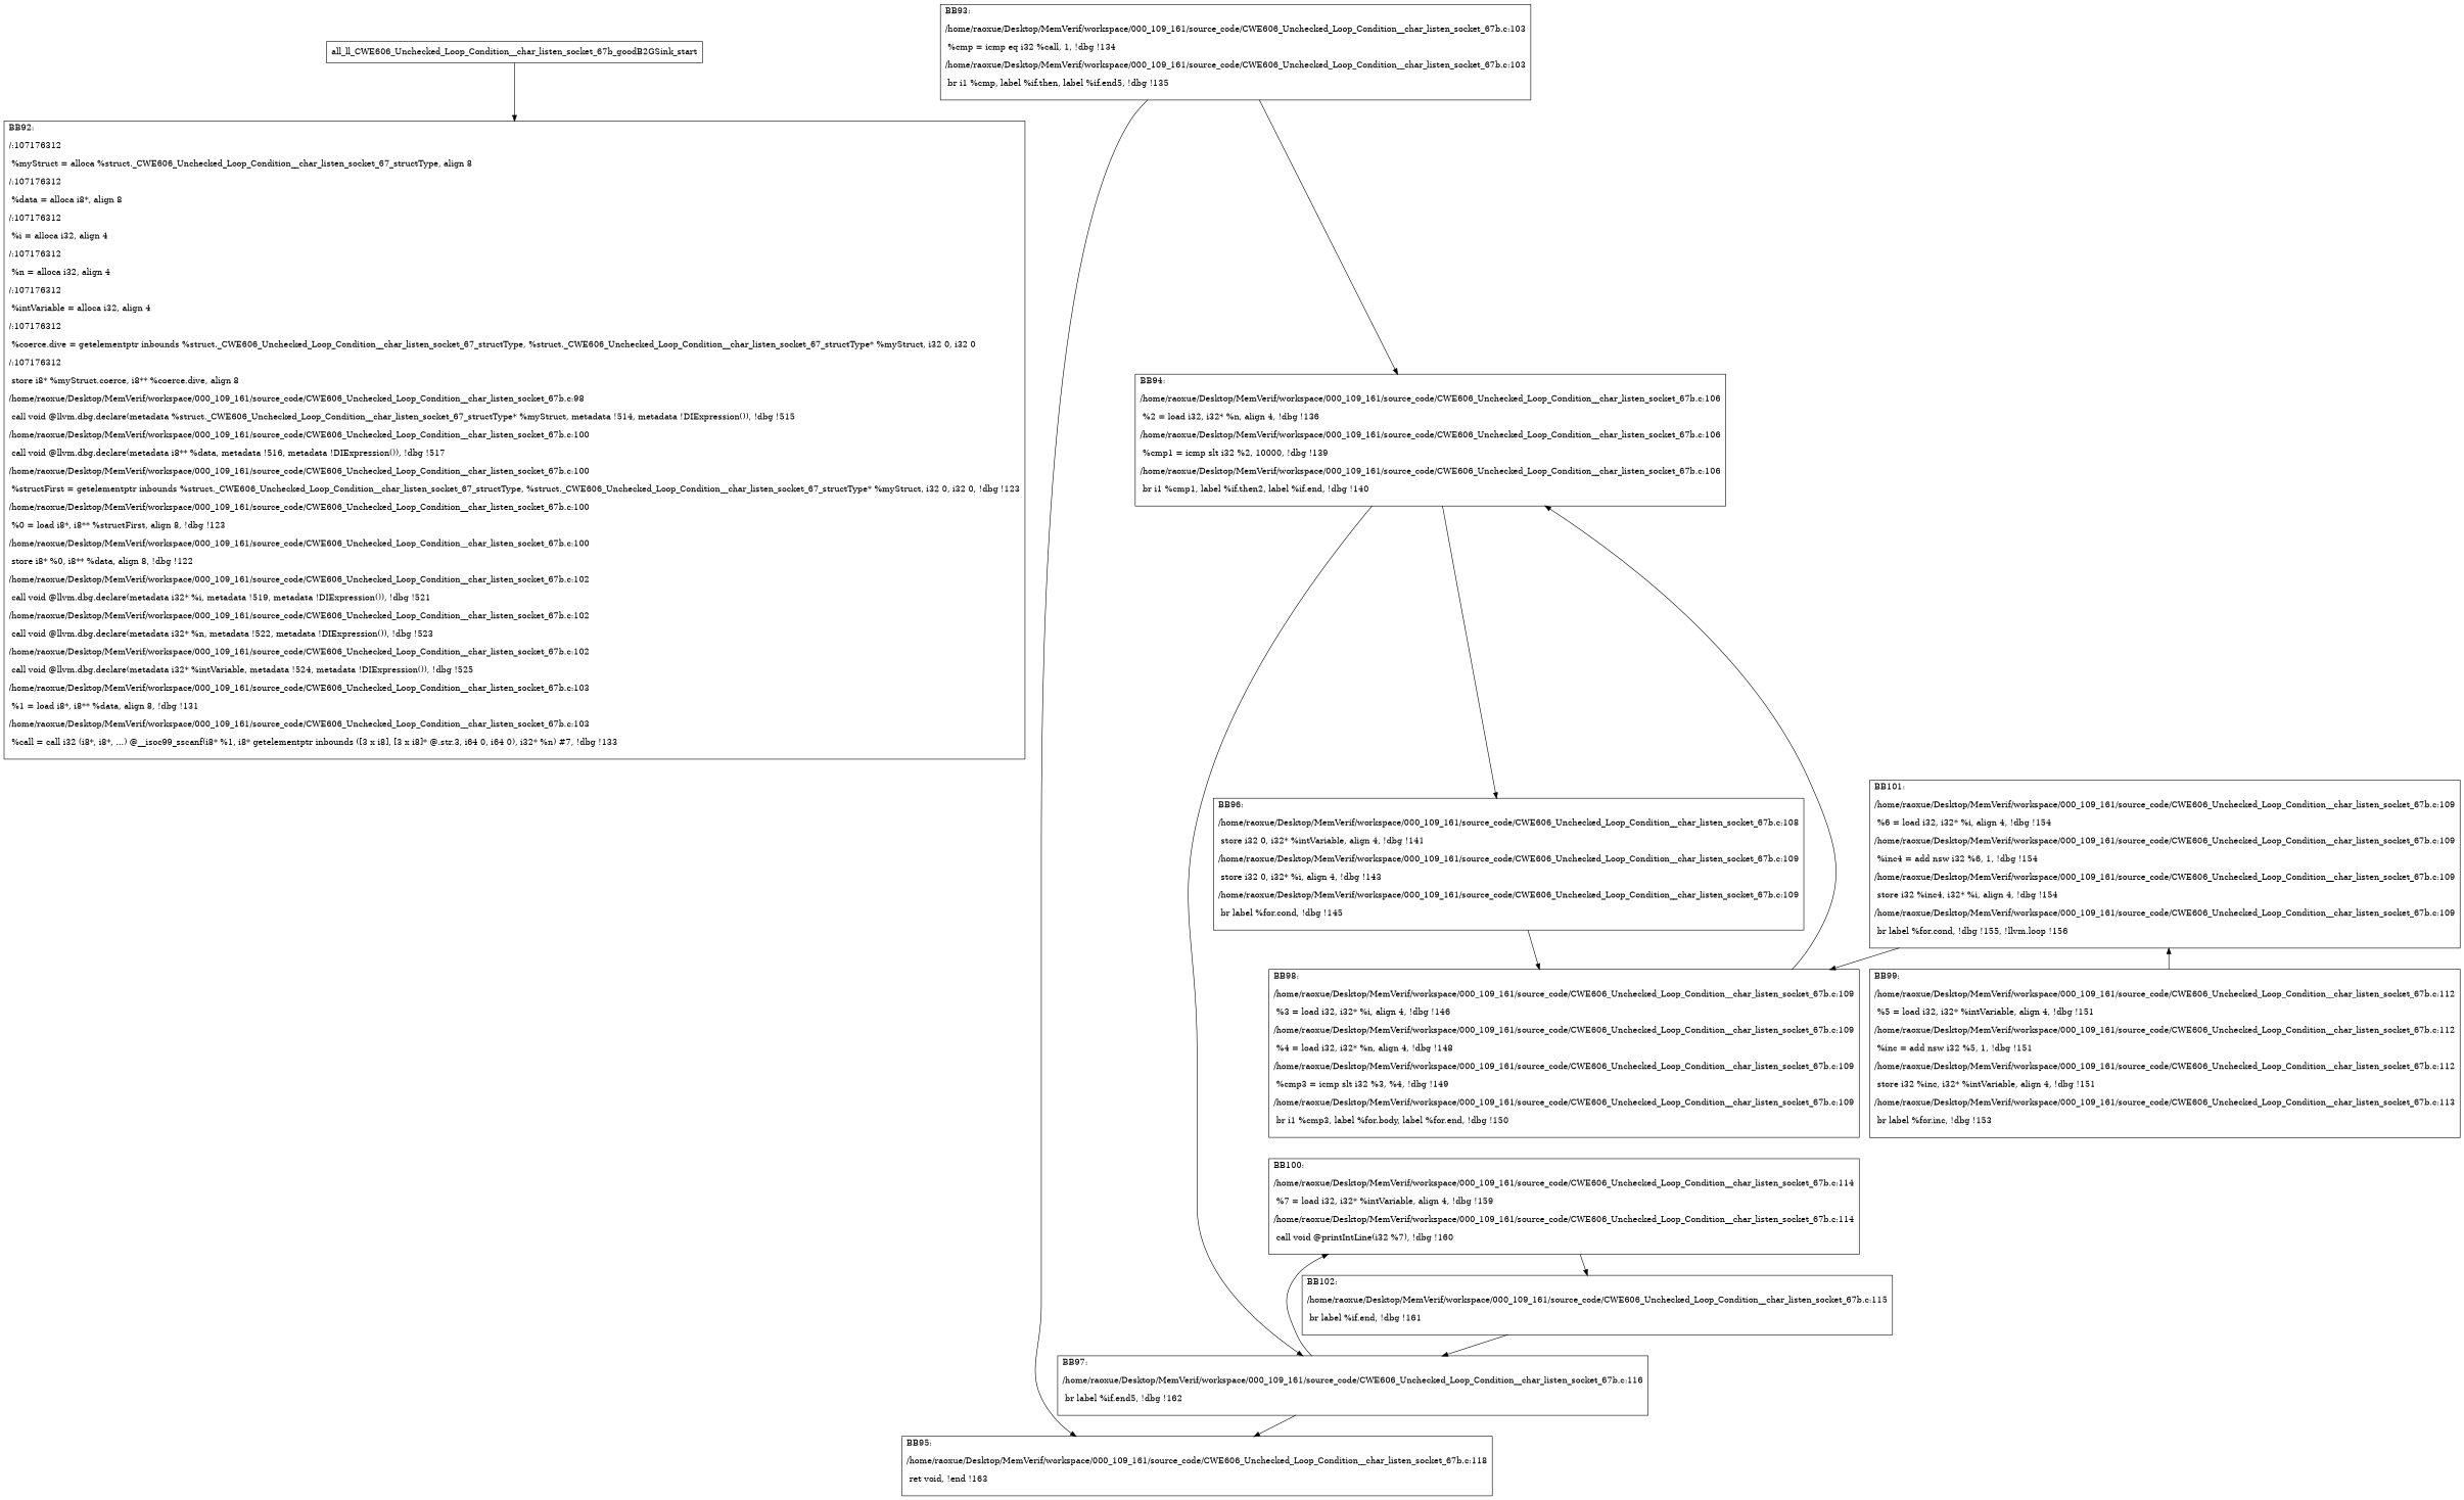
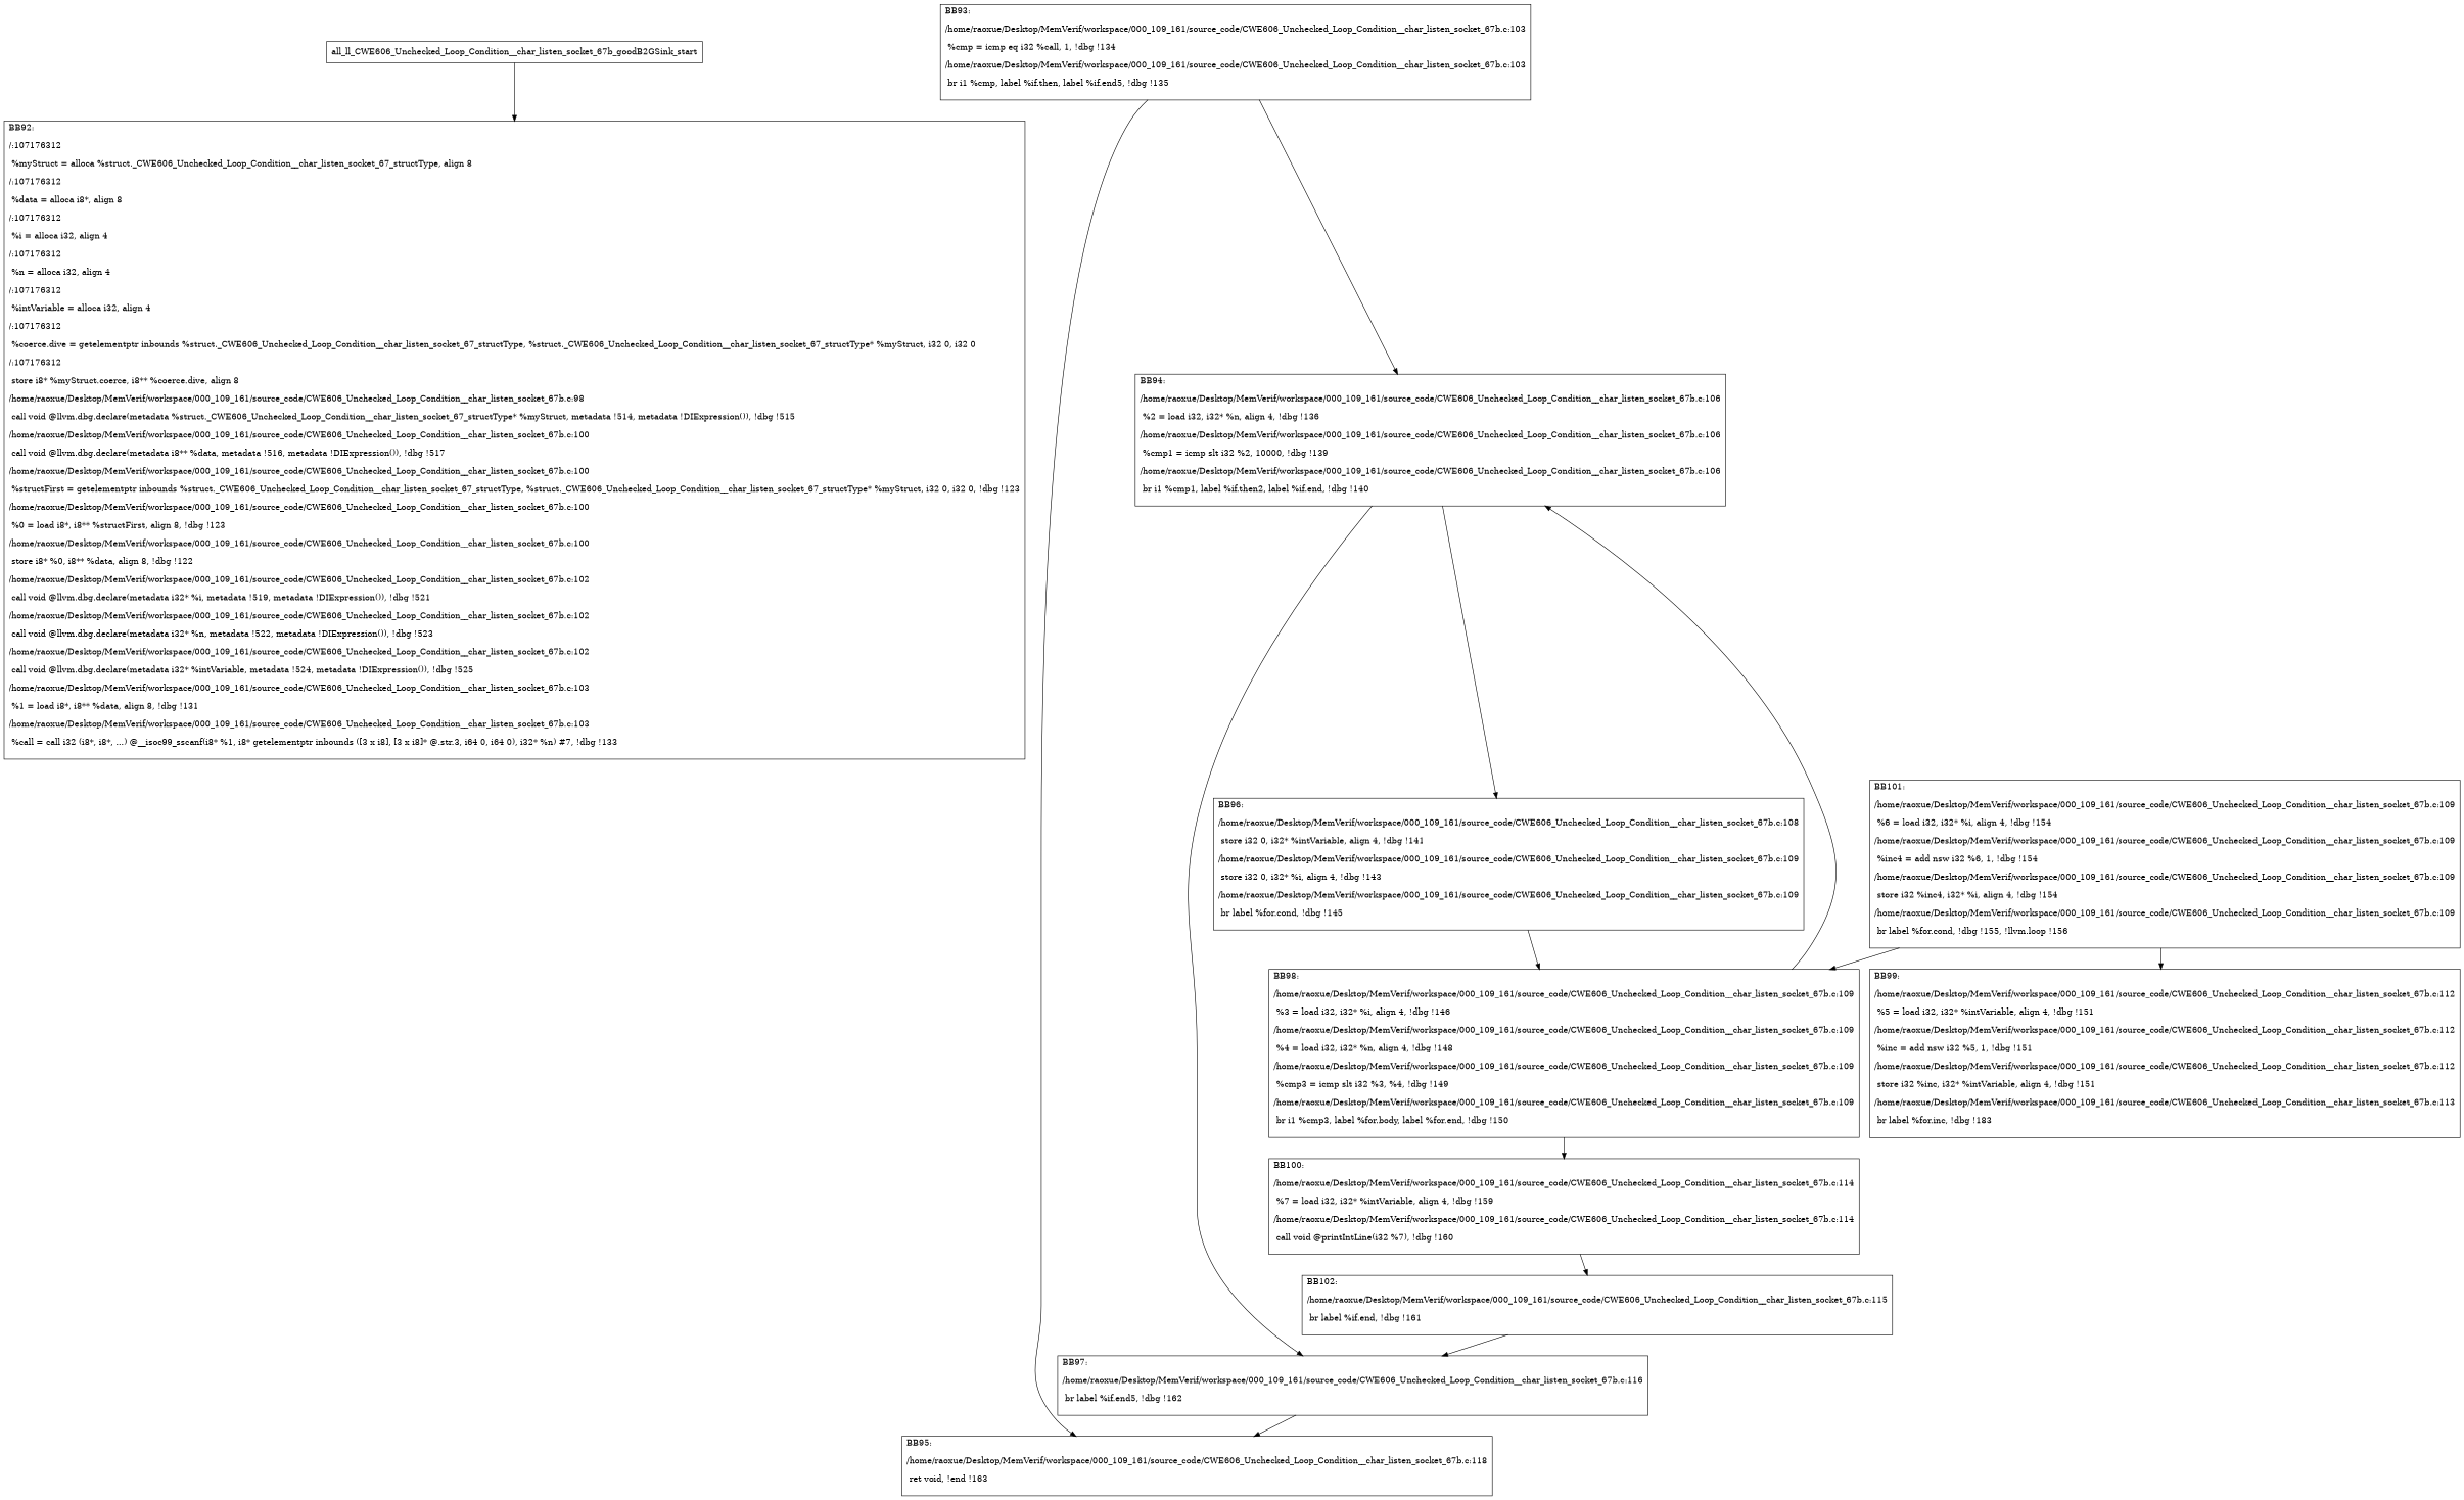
  digraph {
    node [shape=record]
    n1 [label="{all_ll_CWE606_Unchecked_Loop_Condition__char_listen_socket_67b_goodB2GSink_start}"]
    n2 [label="{BB92:\l\l/:107176312\l\n  %myStruct = alloca %struct._CWE606_Unchecked_Loop_Condition__char_listen_socket_67_structType, align 8\l\n/:107176312\l\n  %data = alloca i8*, align 8\l\n/:107176312\l\n  %i = alloca i32, align 4\l\n/:107176312\l\n  %n = alloca i32, align 4\l\n/:107176312\l\n  %intVariable = alloca i32, align 4\l\n/:107176312\l\n  %coerce.dive = getelementptr inbounds %struct._CWE606_Unchecked_Loop_Condition__char_listen_socket_67_structType, %struct._CWE606_Unchecked_Loop_Condition__char_listen_socket_67_structType* %myStruct, i32 0, i32 0\l\n/:107176312\l\n  store i8* %myStruct.coerce, i8** %coerce.dive, align 8\l\n/home/raoxue/Desktop/MemVerif/workspace/000_109_161/source_code/CWE606_Unchecked_Loop_Condition__char_listen_socket_67b.c:98\l\n  call void @llvm.dbg.declare(metadata %struct._CWE606_Unchecked_Loop_Condition__char_listen_socket_67_structType* %myStruct, metadata !514, metadata !DIExpression()), !dbg !515\l\n/home/raoxue/Desktop/MemVerif/workspace/000_109_161/source_code/CWE606_Unchecked_Loop_Condition__char_listen_socket_67b.c:100\l\n  call void @llvm.dbg.declare(metadata i8** %data, metadata !516, metadata !DIExpression()), !dbg !517\l\n/home/raoxue/Desktop/MemVerif/workspace/000_109_161/source_code/CWE606_Unchecked_Loop_Condition__char_listen_socket_67b.c:100\l\n  %structFirst = getelementptr inbounds %struct._CWE606_Unchecked_Loop_Condition__char_listen_socket_67_structType, %struct._CWE606_Unchecked_Loop_Condition__char_listen_socket_67_structType* %myStruct, i32 0, i32 0, !dbg !123\l\n/home/raoxue/Desktop/MemVerif/workspace/000_109_161/source_code/CWE606_Unchecked_Loop_Condition__char_listen_socket_67b.c:100\l\n  %0 = load i8*, i8** %structFirst, align 8, !dbg !123\l\n/home/raoxue/Desktop/MemVerif/workspace/000_109_161/source_code/CWE606_Unchecked_Loop_Condition__char_listen_socket_67b.c:100\l\n  store i8* %0, i8** %data, align 8, !dbg !122\l\n/home/raoxue/Desktop/MemVerif/workspace/000_109_161/source_code/CWE606_Unchecked_Loop_Condition__char_listen_socket_67b.c:102\l\n  call void @llvm.dbg.declare(metadata i32* %i, metadata !519, metadata !DIExpression()), !dbg !521\l\n/home/raoxue/Desktop/MemVerif/workspace/000_109_161/source_code/CWE606_Unchecked_Loop_Condition__char_listen_socket_67b.c:102\l\n  call void @llvm.dbg.declare(metadata i32* %n, metadata !522, metadata !DIExpression()), !dbg !523\l\n/home/raoxue/Desktop/MemVerif/workspace/000_109_161/source_code/CWE606_Unchecked_Loop_Condition__char_listen_socket_67b.c:102\l\n  call void @llvm.dbg.declare(metadata i32* %intVariable, metadata !524, metadata !DIExpression()), !dbg !525\l\n/home/raoxue/Desktop/MemVerif/workspace/000_109_161/source_code/CWE606_Unchecked_Loop_Condition__char_listen_socket_67b.c:103\l\n  %1 = load i8*, i8** %data, align 8, !dbg !131\l\n/home/raoxue/Desktop/MemVerif/workspace/000_109_161/source_code/CWE606_Unchecked_Loop_Condition__char_listen_socket_67b.c:103\l\n  %call = call i32 (i8*, i8*, ...) @__isoc99_sscanf(i8* %1, i8* getelementptr inbounds ([3 x i8], [3 x i8]* @.str.3, i64 0, i64 0), i32* %n) #7, !dbg !133\l\n}"]
    n3 [label="{BB93:\l\l/home/raoxue/Desktop/MemVerif/workspace/000_109_161/source_code/CWE606_Unchecked_Loop_Condition__char_listen_socket_67b.c:103\l\n  %cmp = icmp eq i32 %call, 1, !dbg !134\l\n/home/raoxue/Desktop/MemVerif/workspace/000_109_161/source_code/CWE606_Unchecked_Loop_Condition__char_listen_socket_67b.c:103\l\n  br i1 %cmp, label %if.then, label %if.end5, !dbg !135\l\n}"]
    n4 [label="{BB94:\l\l/home/raoxue/Desktop/MemVerif/workspace/000_109_161/source_code/CWE606_Unchecked_Loop_Condition__char_listen_socket_67b.c:106\l\n  %2 = load i32, i32* %n, align 4, !dbg !136\l\n/home/raoxue/Desktop/MemVerif/workspace/000_109_161/source_code/CWE606_Unchecked_Loop_Condition__char_listen_socket_67b.c:106\l\n  %cmp1 = icmp slt i32 %2, 10000, !dbg !139\l\n/home/raoxue/Desktop/MemVerif/workspace/000_109_161/source_code/CWE606_Unchecked_Loop_Condition__char_listen_socket_67b.c:106\l\n  br i1 %cmp1, label %if.then2, label %if.end, !dbg !140\l\n}"]
    n5 [label="{BB95:\l\l/home/raoxue/Desktop/MemVerif/workspace/000_109_161/source_code/CWE606_Unchecked_Loop_Condition__char_listen_socket_67b.c:118\l\n  ret void, !end !163\l\n}"]
    n6 [label="{BB96:\l\l/home/raoxue/Desktop/MemVerif/workspace/000_109_161/source_code/CWE606_Unchecked_Loop_Condition__char_listen_socket_67b.c:108\l\n  store i32 0, i32* %intVariable, align 4, !dbg !141\l\n/home/raoxue/Desktop/MemVerif/workspace/000_109_161/source_code/CWE606_Unchecked_Loop_Condition__char_listen_socket_67b.c:109\l\n  store i32 0, i32* %i, align 4, !dbg !143\l\n/home/raoxue/Desktop/MemVerif/workspace/000_109_161/source_code/CWE606_Unchecked_Loop_Condition__char_listen_socket_67b.c:109\l\n  br label %for.cond, !dbg !145\l\n}"]
    n7 [label="{BB97:\l\l/home/raoxue/Desktop/MemVerif/workspace/000_109_161/source_code/CWE606_Unchecked_Loop_Condition__char_listen_socket_67b.c:116\l\n  br label %if.end5, !dbg !162\l\n}"]
    n8 [label="{BB98:\l\l/home/raoxue/Desktop/MemVerif/workspace/000_109_161/source_code/CWE606_Unchecked_Loop_Condition__char_listen_socket_67b.c:109\l\n  %3 = load i32, i32* %i, align 4, !dbg !146\l\n/home/raoxue/Desktop/MemVerif/workspace/000_109_161/source_code/CWE606_Unchecked_Loop_Condition__char_listen_socket_67b.c:109\l\n  %4 = load i32, i32* %n, align 4, !dbg !148\l\n/home/raoxue/Desktop/MemVerif/workspace/000_109_161/source_code/CWE606_Unchecked_Loop_Condition__char_listen_socket_67b.c:109\l\n  %cmp3 = icmp slt i32 %3, %4, !dbg !149\l\n/home/raoxue/Desktop/MemVerif/workspace/000_109_161/source_code/CWE606_Unchecked_Loop_Condition__char_listen_socket_67b.c:109\l\n  br i1 %cmp3, label %for.body, label %for.end, !dbg !150\l\n}"]
    n9 [label="{BB100:\l\l/home/raoxue/Desktop/MemVerif/workspace/000_109_161/source_code/CWE606_Unchecked_Loop_Condition__char_listen_socket_67b.c:114\l\n  %7 = load i32, i32* %intVariable, align 4, !dbg !159\l\n/home/raoxue/Desktop/MemVerif/workspace/000_109_161/source_code/CWE606_Unchecked_Loop_Condition__char_listen_socket_67b.c:114\l\n  call void @printIntLine(i32 %7), !dbg !160\l\n}"]
-   n10 [label="{BB99:\l\l/home/raoxue/Desktop/MemVerif/workspace/000_109_161/source_code/CWE606_Unchecked_Loop_Condition__char_listen_socket_67b.c:112\l\n  %5 = load i32, i32* %intVariable, align 4, !dbg !151\l\n/home/raoxue/Desktop/MemVerif/workspace/000_109_161/source_code/CWE606_Unchecked_Loop_Condition__char_listen_socket_67b.c:112\l\n  %inc = add nsw i32 %5, 1, !dbg !151\l\n/home/raoxue/Desktop/MemVerif/workspace/000_109_161/source_code/CWE606_Unchecked_Loop_Condition__char_listen_socket_67b.c:112\l\n  store i32 %inc, i32* %intVariable, align 4, !dbg !151\l\n/home/raoxue/Desktop/MemVerif/workspace/000_109_161/source_code/CWE606_Unchecked_Loop_Condition__char_listen_socket_67b.c:113\l\n  br label %for.inc, !dbg !153\l\n}"]
+   n10 [label="{BB99:\l\l/home/raoxue/Desktop/MemVerif/workspace/000_109_161/source_code/CWE606_Unchecked_Loop_Condition__char_listen_socket_67b.c:112\l\n  %5 = load i32, i32* %intVariable, align 4, !dbg !151\l\n/home/raoxue/Desktop/MemVerif/workspace/000_109_161/source_code/CWE606_Unchecked_Loop_Condition__char_listen_socket_67b.c:112\l\n  %inc = add nsw i32 %5, 1, !dbg !151\l\n/home/raoxue/Desktop/MemVerif/workspace/000_109_161/source_code/CWE606_Unchecked_Loop_Condition__char_listen_socket_67b.c:112\l\n  store i32 %inc, i32* %intVariable, align 4, !dbg !151\l\n/home/raoxue/Desktop/MemVerif/workspace/000_109_161/source_code/CWE606_Unchecked_Loop_Condition__char_listen_socket_67b.c:113\l\n  br label %for.inc, !dbg !183\l\n}"]
    n11 [label="{BB101:\l\l/home/raoxue/Desktop/MemVerif/workspace/000_109_161/source_code/CWE606_Unchecked_Loop_Condition__char_listen_socket_67b.c:109\l\n  %6 = load i32, i32* %i, align 4, !dbg !154\l\n/home/raoxue/Desktop/MemVerif/workspace/000_109_161/source_code/CWE606_Unchecked_Loop_Condition__char_listen_socket_67b.c:109\l\n  %inc4 = add nsw i32 %6, 1, !dbg !154\l\n/home/raoxue/Desktop/MemVerif/workspace/000_109_161/source_code/CWE606_Unchecked_Loop_Condition__char_listen_socket_67b.c:109\l\n  store i32 %inc4, i32* %i, align 4, !dbg !154\l\n/home/raoxue/Desktop/MemVerif/workspace/000_109_161/source_code/CWE606_Unchecked_Loop_Condition__char_listen_socket_67b.c:109\l\n  br label %for.cond, !dbg !155, !llvm.loop !156\l\n}"]
    n12 [label="{BB102:\l\l/home/raoxue/Desktop/MemVerif/workspace/000_109_161/source_code/CWE606_Unchecked_Loop_Condition__char_listen_socket_67b.c:115\l\n  br label %if.end, !dbg !161\l\n}"]
    n1 -> n2
    n3 -> n4
    n3 -> n5
    n4 -> n6
    n4 -> n7
    n6 -> n8
    n7 -> n5
    n8 -> n4
-   n7 -> n9
+   n8 -> n9
    n9 -> n12
-   n10 -> n11
+   n11 -> n10
    n11 -> n8
    n12 -> n7
  }
